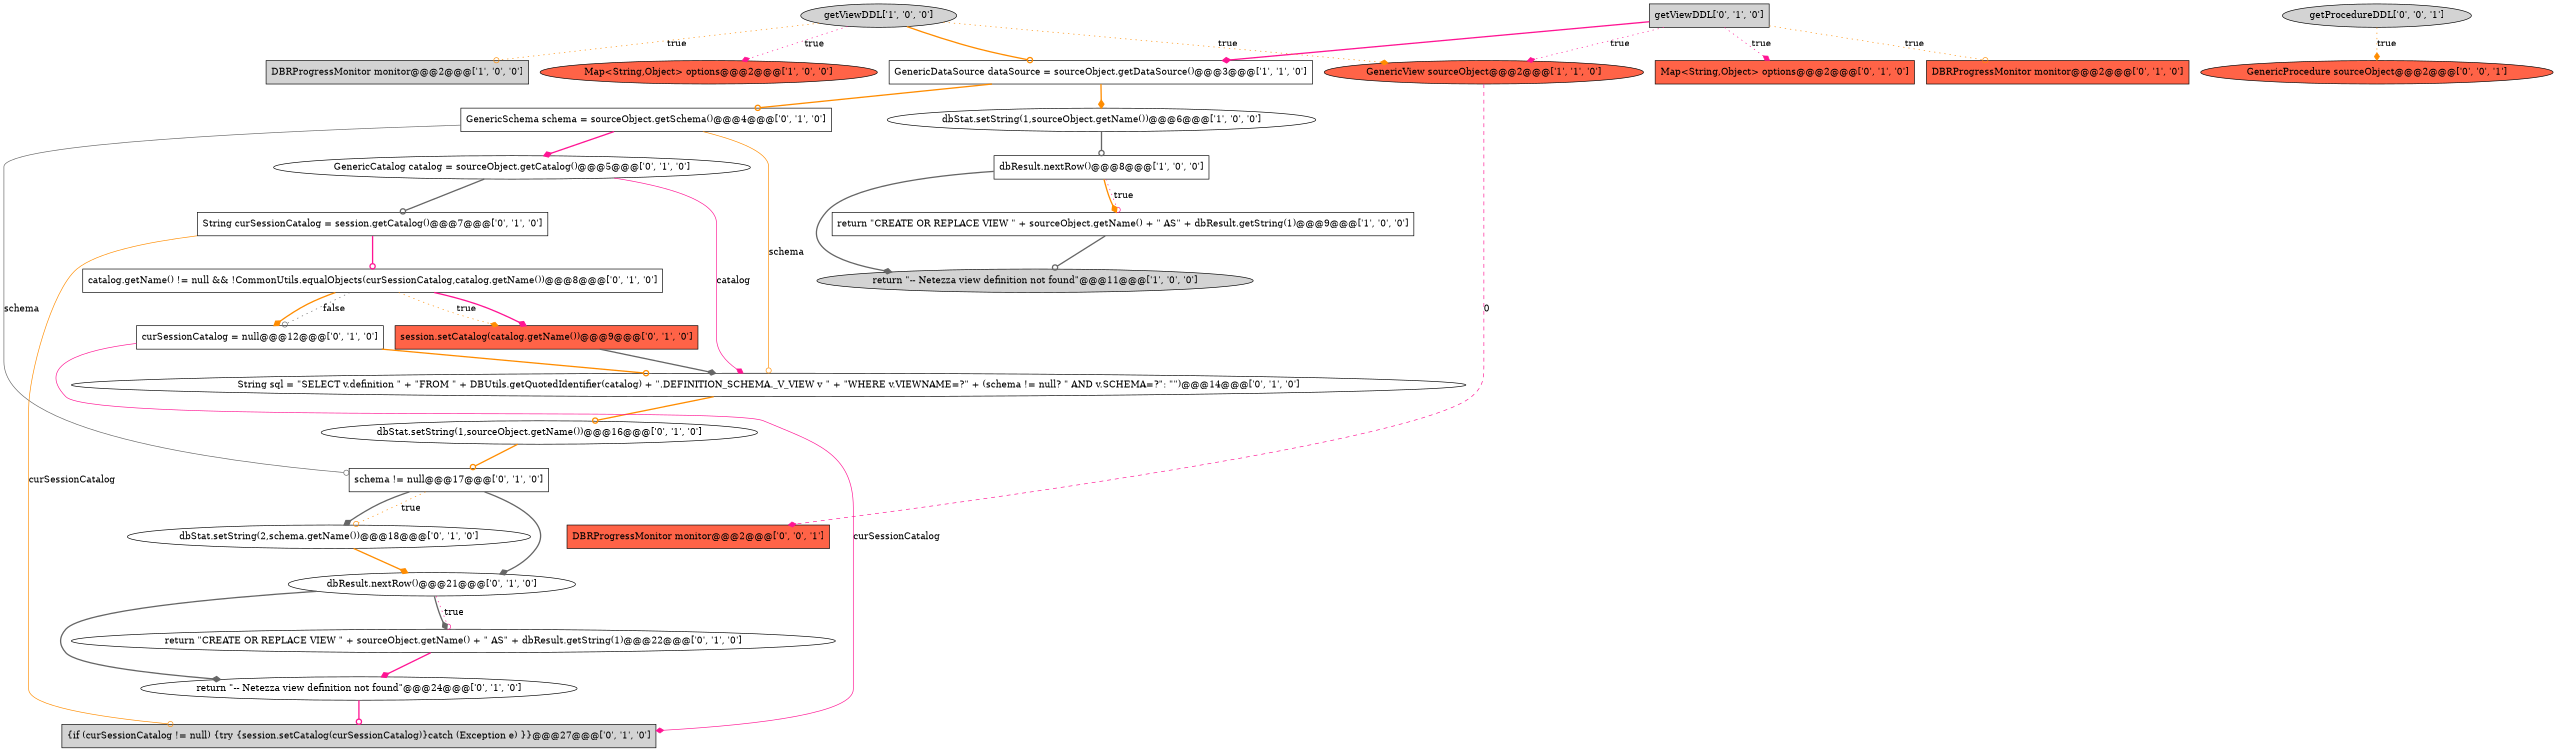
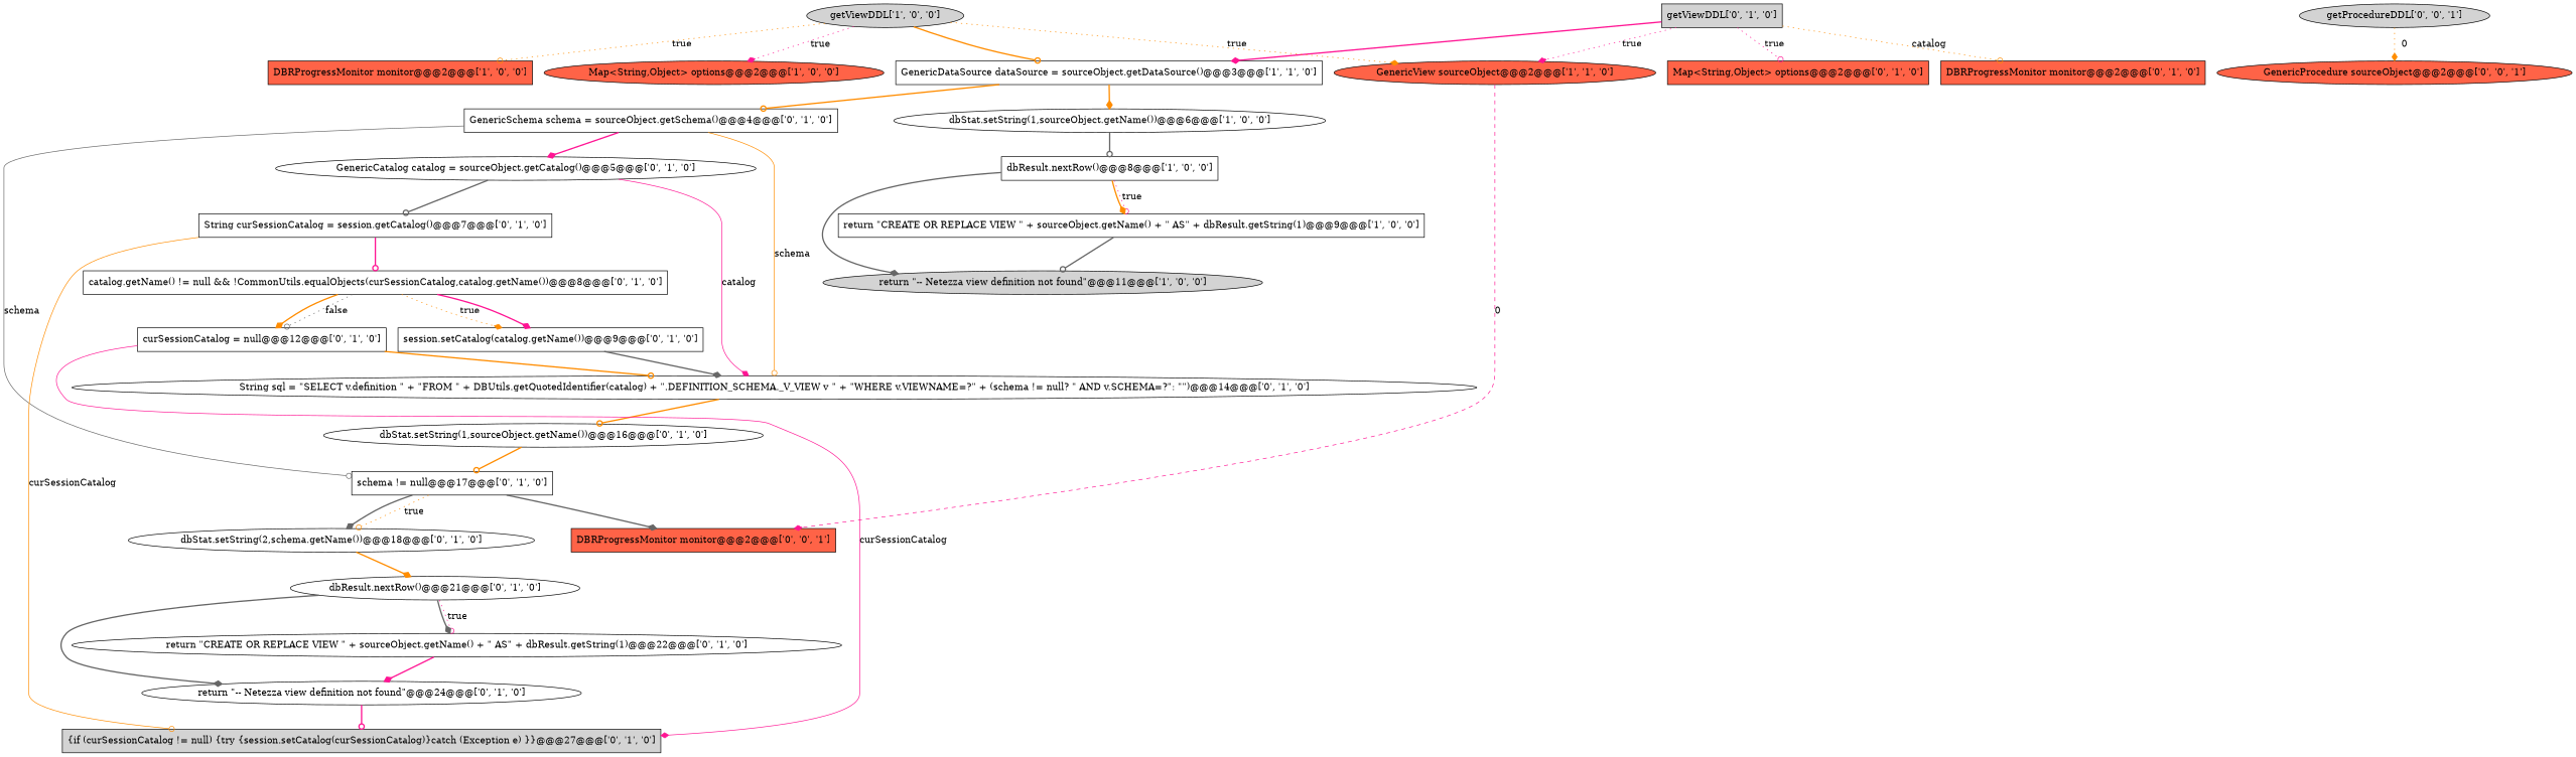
  digraph {
    node [fillcolor=white shape=box style=filled]
    edge [arrowhead=diamond color=darkorange style=bold]
    n1 [fillcolor=lightgray label="getViewDDL['0', '1', '0']"]
    n2 [label="GenericDataSource dataSource = sourceObject.getDataSource()@@@3@@@['1', '1', '0']"]
    n3 [fillcolor=tomato label="Map<String,Object> options@@@2@@@['0', '1', '0']"]
    n4 [fillcolor=tomato label="GenericView sourceObject@@@2@@@['1', '1', '0']" shape=ellipse]
    n5 [fillcolor=tomato label="DBRProgressMonitor monitor@@@2@@@['0', '1', '0']"]
    n6 [label="dbStat.setString(1,sourceObject.getName())@@@6@@@['1', '0', '0']" shape=ellipse]
    n7 [label="GenericSchema schema = sourceObject.getSchema()@@@4@@@['0', '1', '0']"]
    n8 [fillcolor=tomato label="DBRProgressMonitor monitor@@@2@@@['0', '0', '1']"]
    n9 [fillcolor=tomato label="GenericProcedure sourceObject@@@2@@@['0', '0', '1']" shape=ellipse]
    n10 [label="dbResult.nextRow()@@@8@@@['1', '0', '0']"]
    n11 [label="String sql = \"SELECT v.definition \" + \"FROM \" + DBUtils.getQuotedIdentifier(catalog) + \".DEFINITION_SCHEMA._V_VIEW v \" + \"WHERE v.VIEWNAME=?\" + (schema != null? \" AND v.SCHEMA=?\": \"\")@@@14@@@['0', '1', '0']" shape=ellipse]
    n12 [label="GenericCatalog catalog = sourceObject.getCatalog()@@@5@@@['0', '1', '0']" shape=ellipse]
    n13 [label="schema != null@@@17@@@['0', '1', '0']"]
-   n14 [fillcolor=lightgray label="DBRProgressMonitor monitor@@@2@@@['1', '0', '0']"]
+   n14 [fillcolor=tomato label="DBRProgressMonitor monitor@@@2@@@['1', '0', '0']"]
    n15 [fillcolor=tomato label="Map<String,Object> options@@@2@@@['1', '0', '0']" shape=ellipse]
    n16 [label="dbStat.setString(1,sourceObject.getName())@@@16@@@['0', '1', '0']" shape=ellipse]
    n17 [label="curSessionCatalog = null@@@12@@@['0', '1', '0']"]
    n18 [fillcolor=lightgray label="{if (curSessionCatalog != null) {try {session.setCatalog(curSessionCatalog)}catch (Exception e) }}@@@27@@@['0', '1', '0']"]
-   n19 [fillcolor=tomato label="session.setCatalog(catalog.getName())@@@9@@@['0', '1', '0']"]
+   n19 [label="session.setCatalog(catalog.getName())@@@9@@@['0', '1', '0']"]
    n20 [label="dbStat.setString(2,schema.getName())@@@18@@@['0', '1', '0']" shape=ellipse]
    n21 [label="dbResult.nextRow()@@@21@@@['0', '1', '0']" shape=ellipse]
    n22 [label="return \"-- Netezza view definition not found\"@@@24@@@['0', '1', '0']" shape=ellipse]
    n23 [label="return \"CREATE OR REPLACE VIEW \" + sourceObject.getName() + \" AS\" + dbResult.getString(1)@@@22@@@['0', '1', '0']" shape=ellipse]
    n24 [label="String curSessionCatalog = session.getCatalog()@@@7@@@['0', '1', '0']"]
    n25 [label="catalog.getName() != null && !CommonUtils.equalObjects(curSessionCatalog,catalog.getName())@@@8@@@['0', '1', '0']"]
    n26 [label="return \"CREATE OR REPLACE VIEW \" + sourceObject.getName() + \" AS\" + dbResult.getString(1)@@@9@@@['1', '0', '0']"]
    n27 [fillcolor=lightgray label="return \"-- Netezza view definition not found\"@@@11@@@['1', '0', '0']" shape=ellipse]
    n28 [fillcolor=lightgray label="getViewDDL['1', '0', '0']" shape=ellipse]
    n29 [fillcolor=lightgray label="getProcedureDDL['0', '0', '1']" shape=ellipse]
    n1 -> n2 [color=deeppink]
-   n1 -> n3 [color=deeppink label=true style=dotted]
+   n1 -> n3 [arrowhead=odot color=deeppink label=true style=dotted]
    n1 -> n4 [color=deeppink label=true style=dotted]
-   n1 -> n5 [arrowhead=odot label=true style=dotted]
+   n1 -> n5 [arrowhead=odot label=catalog style=dotted]
    n2 -> n6
    n2 -> n7 [arrowhead=odot]
    n4 -> n8 [color=deeppink label=0 style=dashed]
    n6 -> n10 [arrowhead=odot color=gray40]
    n7 -> n11 [arrowhead=odot label=schema style=solid]
    n7 -> n12 [color=deeppink]
    n7 -> n13 [arrowhead=odot color=gray40 label=schema style=solid]
    n10 -> n26 [arrowhead=odot color=deeppink label=true style=dotted]
    n10 -> n26
    n10 -> n27 [color=gray40]
    n11 -> n16 [arrowhead=odot]
    n12 -> n11 [color=deeppink label=catalog style=solid]
    n12 -> n24 [arrowhead=odot color=gray40]
    n13 -> n20 [arrowhead=odot label=true style=dotted]
    n13 -> n20 [color=gray40]
-   n13 -> n21 [color=gray40]
+   n13 -> n8 [color=gray40]
    n16 -> n13 [arrowhead=odot]
    n17 -> n11 [arrowhead=odot]
    n17 -> n18 [color=deeppink label=curSessionCatalog style=solid]
    n19 -> n11 [color=gray40]
    n20 -> n21
    n21 -> n22 [color=gray40]
    n21 -> n23 [arrowhead=odot color=deeppink label=true style=dotted]
    n21 -> n23 [color=gray40]
    n22 -> n18 [arrowhead=odot color=deeppink]
    n23 -> n22 [color=deeppink]
    n24 -> n18 [arrowhead=odot label=curSessionCatalog style=solid]
    n24 -> n25 [arrowhead=odot color=deeppink]
    n25 -> n17 [arrowhead=odot color=gray40 label=false style=dotted]
    n25 -> n17
    n25 -> n19 [label=true style=dotted]
    n25 -> n19 [color=deeppink]
    n26 -> n27 [arrowhead=odot color=gray40]
    n28 -> n2 [arrowhead=odot]
    n28 -> n4 [label=true style=dotted]
    n28 -> n14 [arrowhead=odot label=true style=dotted]
    n28 -> n15 [color=deeppink label=true style=dotted]
-   n29 -> n9 [label=true style=dotted]
+   n29 -> n9 [label=0 style=dotted]
  }
